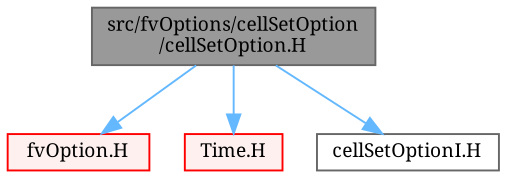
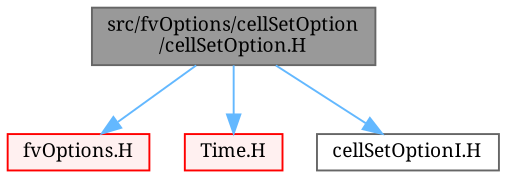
  digraph {
    fontname="Noto Serif"
    node [color=red fillcolor="#FFF0F0" fontname="Noto Serif" fontsize=10 shape=box style=filled]
    edge [color=steelblue1 fontname="Noto Serif" fontsize=10 labelfontname=Helvetica labelfontsize=10 style=solid]
    n1 [color=gray40 fillcolor=grey60 fontcolor=black height=0.2 label="src/fvOptions/cellSetOption\l/cellSetOption.H" width=0.4]
-   n2 [height=0.2 label="fvOption.H" width=0.4]
+   n2 [height=0.2 label="fvOptions.H" width=0.4]
    n3 [height=0.2 label="Time.H" width=0.4]
    n4 [color=grey40 fillcolor=white height=0.2 label="cellSetOptionI.H" width=0.4]
    n1 -> n2
    n1 -> n3
    n1 -> n4
  }
